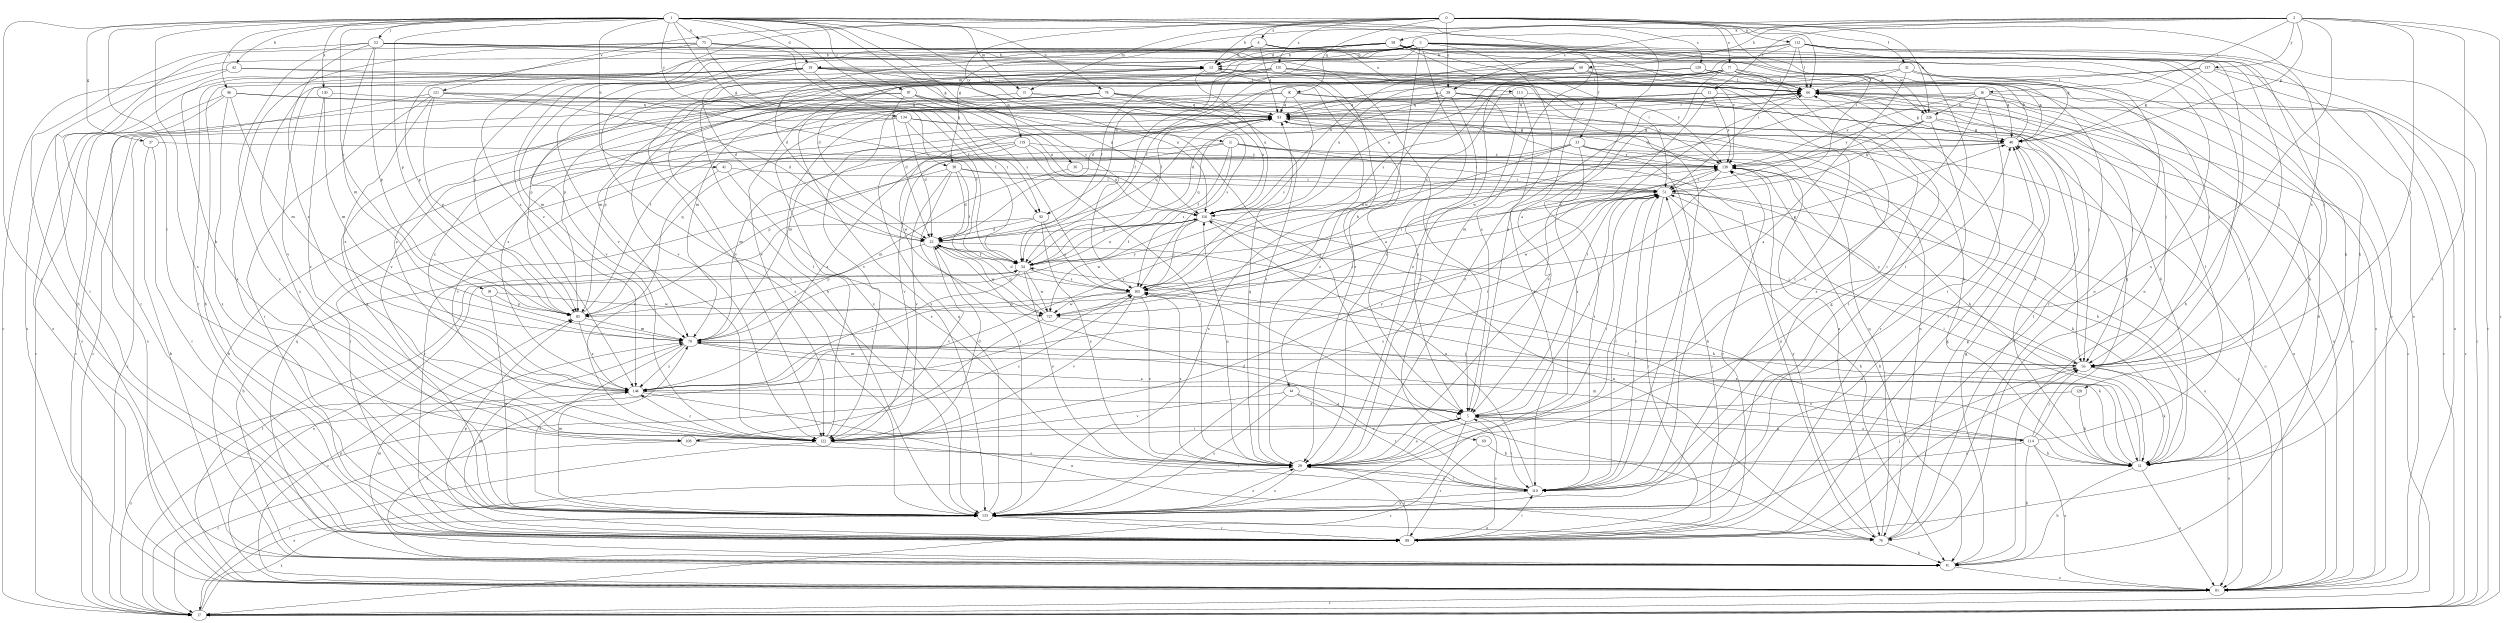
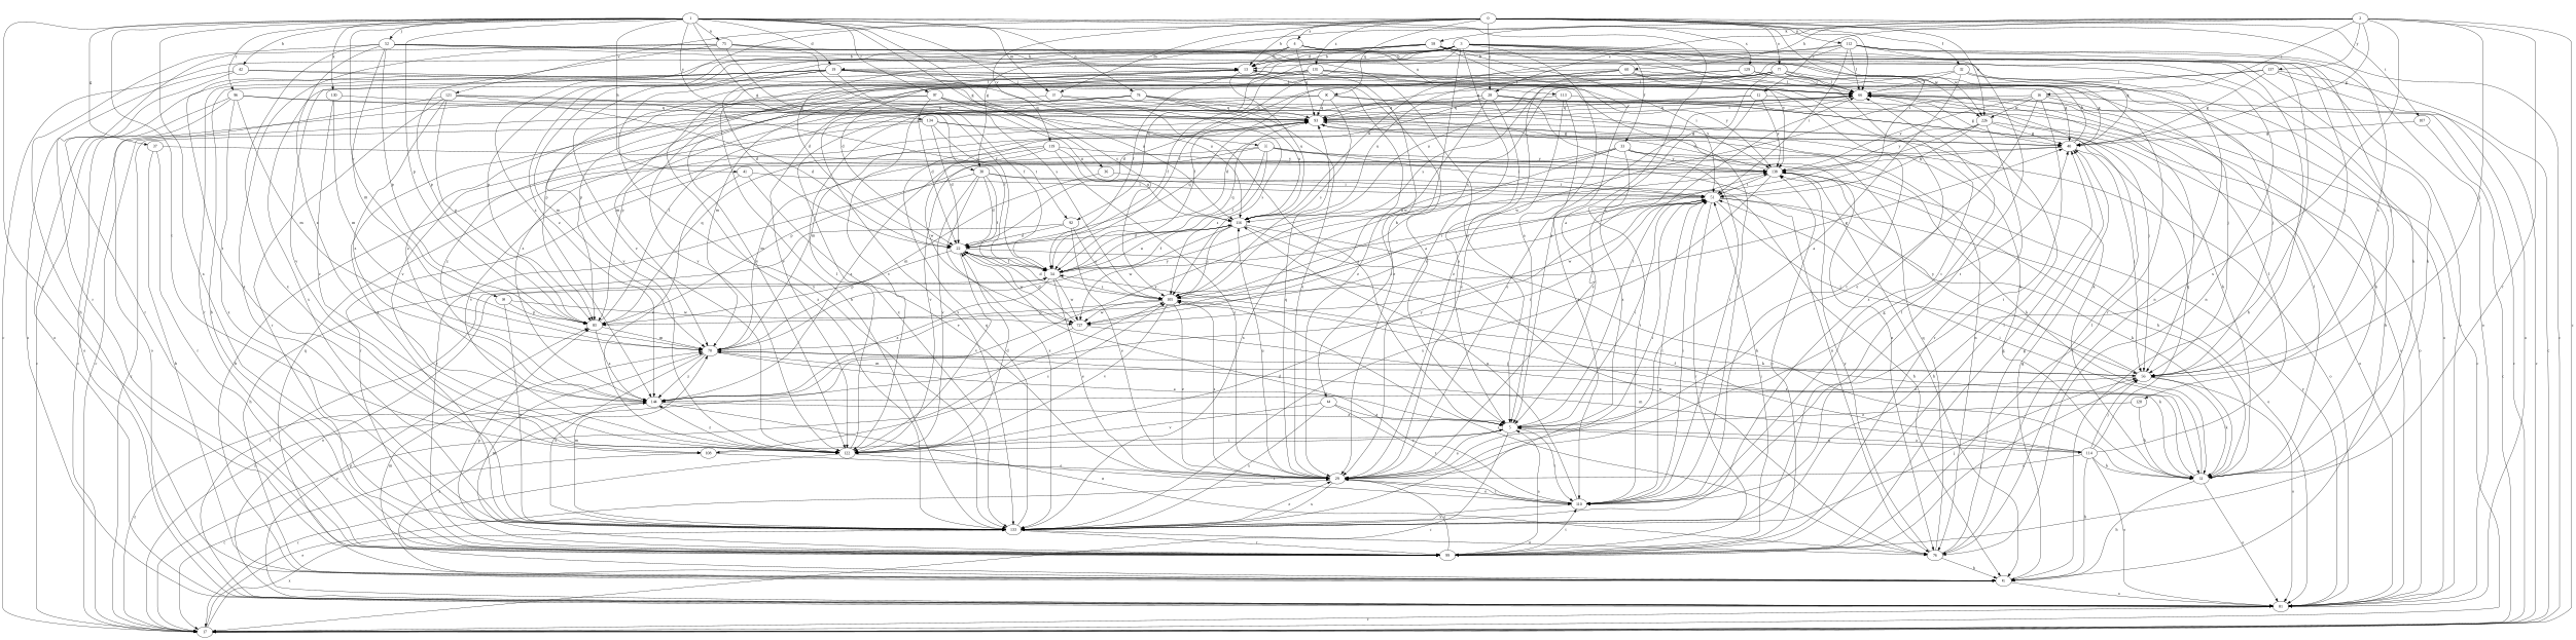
  strict digraph {
    fontname="Liberation Serif"
    node [fontname="Liberation Serif"]
    edge [fontname="Liberation Serif"]
    0
    4
    n3 [label=13]
    28
    32
    51
    66
    67
    77
    90
+   107
    112
    119
    121
    n15 [label=226]
    128
    139
    144
    108
    22
    76
    93
    113
    5
    133
    122
    116
    56
    81
    110
    n31 [label=727]
    45
    70
    99
    61
    17
    40
    29
    105
    n40 [label=83]
    138
    34
    1
    19
    36
    37
    38
    41
    42
    52
    55
-   69
    74
    75
    92
    96
    97
    98
    129
    130
    134
    114
    2
    12
    16
    58
    60
    137
    3
    33
    44
    0 -> 4 [label=a]
    0 -> n3 [label=b]
    0 -> 28 [label=e]
    0 -> 32 [label=f]
    0 -> 51 [label=i]
    0 -> 66 [label=l]
    0 -> 67 [label=m]
    0 -> 77 [label=o]
    0 -> 90 [label=q]
+   0 -> 107 [label=t]
    0 -> 112 [label=u]
    0 -> 119 [label=v]
    0 -> 121 [label=v]
    0 -> n15 [label=w]
    0 -> 128 [label=x]
    0 -> 139 [label=z]
    0 -> 144 [label=z]
    4 -> n3 [label=b]
    4 -> n15 [label=w]
-   4 -> 108 [label=k]
+   4 -> 108 [label=t]
    4 -> 22 [label=d]
    4 -> 76 [label=n]
    4 -> 93 [label=q]
    4 -> 113 [label=u]
    n3 -> 66 [label=l]
    n3 -> 5 [label=a]
    n3 -> 133 [label=x]
    n3 -> 122 [label=v]
    n3 -> 116 [label=u]
    28 -> 22 [label=d]
    28 -> 93 [label=q]
    28 -> 5 [label=a]
    28 -> 133 [label=x]
    28 -> 56 [label=j]
    28 -> 81 [label=o]
    28 -> 110 [label=t]
    28 -> n31 [label=w]
    32 -> 66 [label=l]
    32 -> 5 [label=a]
    32 -> 81 [label=o]
    32 -> 45 [label=h]
    32 -> 70 [label=m]
    51 -> 116 [label=u]
    51 -> 56 [label=j]
    51 -> 81 [label=o]
    51 -> 110 [label=t]
    51 -> n31 [label=w]
    51 -> 99 [label=r]
    51 -> 61 [label=k]
    66 -> 93 [label=q]
    66 -> 56 [label=j]
    66 -> 17 [label=c]
    66 -> 40 [label=g]
    66 -> 29 [label=e]
    67 -> 144 [label=z]
    67 -> 93 [label=q]
    67 -> 105 [label=s]
    77 -> 66 [label=l]
    77 -> 22 [label=d]
    77 -> 133 [label=x]
    77 -> 122 [label=v]
    77 -> 56 [label=j]
    77 -> 99 [label=r]
    77 -> 40 [label=g]
    77 -> 105 [label=s]
    77 -> n40 [label=p]
    90 -> 93 [label=q]
    90 -> 133 [label=x]
    90 -> 61 [label=k]
    90 -> 105 [label=s]
    90 -> n40 [label=p]
    90 -> 138 [label=y]
+   107 -> 17 [label=c]
+   107 -> 40 [label=g]
    112 -> n3 [label=b]
    112 -> 51 [label=i]
    112 -> 66 [label=l]
    112 -> 116 [label=u]
    112 -> 56 [label=j]
    112 -> 81 [label=o]
    112 -> 110 [label=t]
    112 -> 17 [label=c]
    112 -> 105 [label=s]
    119 -> 122 [label=v]
    119 -> 116 [label=u]
    119 -> n31 [label=w]
    119 -> 45 [label=h]
    119 -> 29 [label=e]
    119 -> 138 [label=y]
    121 -> 144 [label=z]
    121 -> 22 [label=d]
    121 -> 93 [label=q]
    121 -> 81 [label=o]
    121 -> 99 [label=r]
    121 -> n40 [label=p]
    121 -> 34 [label=f]
    n15 -> 51 [label=i]
    n15 -> 81 [label=o]
    n15 -> 99 [label=r]
    n15 -> 40 [label=g]
    n15 -> 105 [label=s]
    n15 -> 138 [label=y]
    128 -> 5 [label=a]
    128 -> 61 [label=k]
    139 -> 66 [label=l]
    139 -> 122 [label=v]
    139 -> 110 [label=t]
    139 -> 70 [label=m]
    139 -> 29 [label=e]
    139 -> n40 [label=p]
    139 -> 138 [label=y]
    139 -> 34 [label=f]
    144 -> 51 [label=i]
    144 -> 76 [label=n]
    144 -> 5 [label=a]
    144 -> 138 [label=y]
    108 -> 17 [label=c]
    108 -> 29 [label=e]
    108 -> 105 [label=s]
    22 -> 93 [label=q]
    22 -> 122 [label=v]
    22 -> n31 [label=w]
    22 -> 61 [label=k]
    22 -> n40 [label=p]
    22 -> 34 [label=f]
    76 -> 66 [label=l]
    76 -> 93 [label=q]
    76 -> 45 [label=h]
    76 -> 40 [label=g]
    76 -> 105 [label=s]
    76 -> 138 [label=y]
    93 -> 66 [label=l]
    93 -> 76 [label=n]
    93 -> 70 [label=m]
    93 -> 40 [label=g]
    113 -> 93 [label=q]
    113 -> 81 [label=o]
    113 -> 110 [label=t]
    113 -> 29 [label=e]
    5 -> 51 [label=i]
    5 -> 66 [label=l]
    5 -> 108 [label=t]
    5 -> 122 [label=v]
    5 -> 110 [label=t]
    5 -> 17 [label=c]
    5 -> 114 [label=u]
    133 -> n3 [label=b]
    133 -> 66 [label=l]
    133 -> 76 [label=n]
    133 -> 93 [label=q]
    133 -> 56 [label=j]
    133 -> 70 [label=m]
    133 -> 99 [label=r]
    133 -> 29 [label=e]
    122 -> 66 [label=l]
    122 -> 144 [label=z]
    122 -> 22 [label=d]
    122 -> 110 [label=t]
    122 -> 17 [label=c]
    122 -> 138 [label=y]
    116 -> 22 [label=d]
    116 -> 76 [label=n]
    116 -> n31 [label=w]
    116 -> 61 [label=k]
    116 -> 105 [label=s]
    116 -> 34 [label=f]
    56 -> 144 [label=z]
    56 -> 81 [label=o]
    56 -> 70 [label=m]
    56 -> 61 [label=k]
    56 -> 138 [label=y]
    81 -> 17 [label=c]
    81 -> n40 [label=p]
    81 -> 138 [label=y]
    81 -> 34 [label=f]
    110 -> 51 [label=i]
    110 -> 22 [label=d]
    110 -> 133 [label=x]
    110 -> 116 [label=u]
    110 -> 29 [label=e]
    n31 -> 22 [label=d]
    n31 -> 61 [label=k]
    n31 -> 17 [label=c]
    45 -> 144 [label=z]
    45 -> 93 [label=q]
    45 -> 81 [label=o]
    45 -> 70 [label=m]
    45 -> 40 [label=g]
    70 -> 51 [label=i]
    70 -> 144 [label=z]
    70 -> 5 [label=a]
    70 -> 133 [label=x]
    70 -> 56 [label=j]
    70 -> 138 [label=y]
    99 -> n3 [label=b]
    99 -> 51 [label=i]
    99 -> 66 [label=l]
    99 -> 5 [label=a]
    99 -> 56 [label=j]
    99 -> 110 [label=t]
    99 -> 70 [label=m]
    99 -> 40 [label=g]
    99 -> 29 [label=e]
    99 -> n40 [label=p]
    99 -> 138 [label=y]
    61 -> 51 [label=i]
    61 -> 66 [label=l]
    61 -> 81 [label=o]
    61 -> 45 [label=h]
    61 -> 105 [label=s]
    17 -> 144 [label=z]
    17 -> 133 [label=x]
    17 -> 29 [label=e]
    17 -> 105 [label=s]
    40 -> n3 [label=b]
    40 -> 56 [label=j]
    40 -> n40 [label=p]
    40 -> 138 [label=y]
    29 -> 51 [label=i]
    29 -> 93 [label=q]
    29 -> 5 [label=a]
    29 -> 133 [label=x]
    29 -> 116 [label=u]
    29 -> 110 [label=t]
    29 -> 40 [label=g]
    29 -> 105 [label=s]
    105 -> 22 [label=d]
    105 -> 122 [label=v]
    105 -> n31 [label=w]
    105 -> 40 [label=g]
    105 -> 29 [label=e]
    105 -> n40 [label=p]
    n40 -> 66 [label=l]
    n40 -> 144 [label=z]
    n40 -> 93 [label=q]
    n40 -> 70 [label=m]
    138 -> 51 [label=i]
    138 -> 93 [label=q]
    138 -> 133 [label=x]
    138 -> 45 [label=h]
    138 -> 61 [label=k]
    34 -> 51 [label=i]
    34 -> 144 [label=z]
    34 -> 93 [label=q]
    34 -> 116 [label=u]
    34 -> 81 [label=o]
    34 -> n31 [label=w]
    34 -> 29 [label=e]
    34 -> 105 [label=s]
    1 -> 67 [label=m]
    1 -> 108 [label=t]
    1 -> 5 [label=a]
    1 -> 133 [label=x]
    1 -> 99 [label=r]
    1 -> 105 [label=s]
    1 -> n40 [label=p]
    1 -> 19 [label=d]
    1 -> 36 [label=g]
    1 -> 37 [label=g]
    1 -> 38 [label=g]
    1 -> 41 [label=h]
    1 -> 42 [label=h]
    1 -> 52 [label=j]
    1 -> 55 [label=j]
-   1 -> 69 [label=m]
    1 -> 74 [label=n]
    1 -> 75 [label=n]
-   1 -> 92 [label=q]
    1 -> 96 [label=r]
    1 -> 97 [label=r]
    1 -> 98 [label=r]
    1 -> 129 [label=x]
    1 -> 130 [label=x]
    1 -> 134 [label=y]
    19 -> 66 [label=l]
    19 -> 22 [label=d]
    19 -> 122 [label=v]
    19 -> 116 [label=u]
    19 -> 81 [label=o]
    19 -> 70 [label=m]
    19 -> 99 [label=r]
    19 -> 40 [label=g]
    19 -> 29 [label=e]
    19 -> 34 [label=f]
    36 -> 51 [label=i]
    36 -> 70 [label=m]
    37 -> 45 [label=h]
    37 -> 99 [label=r]
    37 -> 138 [label=y]
    38 -> 51 [label=i]
    38 -> 22 [label=d]
    38 -> 133 [label=x]
    38 -> 122 [label=v]
    38 -> 45 [label=h]
    38 -> 99 [label=r]
    38 -> 34 [label=f]
    41 -> 51 [label=i]
    41 -> 122 [label=v]
    41 -> 29 [label=e]
-   42 -> 66 [label=m]
+   42 -> 66 [label=l]
    42 -> 116 [label=u]
    42 -> 81 [label=o]
    42 -> 99 [label=r]
    52 -> n3 [label=b]
    52 -> 144 [label=z]
    52 -> 5 [label=a]
    52 -> 133 [label=x]
    52 -> 45 [label=h]
    52 -> 70 [label=m]
    52 -> 61 [label=k]
    52 -> 40 [label=g]
    52 -> n40 [label=p]
    55 -> 51 [label=i]
    55 -> 76 [label=n]
    55 -> 70 [label=m]
    55 -> 99 [label=r]
    55 -> 105 [label=s]
    55 -> 138 [label=y]
    55 -> 34 [label=f]
-   69 -> 99 [label=r]
-   69 -> 61 [label=k]
    74 -> 93 [label=q]
    74 -> 133 [label=x]
    74 -> 122 [label=v]
    74 -> 116 [label=u]
    74 -> 61 [label=k]
    74 -> 17 [label=c]
    74 -> 29 [label=e]
    75 -> n3 [label=b]
    75 -> 76 [label=n]
    75 -> 133 [label=x]
    75 -> 99 [label=r]
    75 -> 105 [label=s]
    75 -> n40 [label=p]
    75 -> 34 [label=f]
    92 -> 22 [label=d]
    92 -> 45 [label=h]
    92 -> 29 [label=e]
    92 -> 105 [label=s]
    96 -> 93 [label=q]
    96 -> 133 [label=x]
    96 -> 81 [label=o]
    96 -> 70 [label=m]
    96 -> 61 [label=k]
    96 -> 17 [label=c]
    97 -> 144 [label=z]
    97 -> 22 [label=d]
    97 -> 93 [label=q]
    97 -> 5 [label=a]
    97 -> 116 [label=u]
    97 -> 17 [label=c]
    98 -> 133 [label=x]
    98 -> n31 [label=w]
    98 -> n40 [label=p]
    129 -> 66 [label=l]
    129 -> 133 [label=x]
    129 -> 116 [label=u]
    129 -> 56 [label=j]
    130 -> 93 [label=q]
    130 -> 122 [label=v]
    130 -> 70 [label=m]
    134 -> 144 [label=z]
    134 -> 22 [label=d]
    134 -> 76 [label=n]
    134 -> 17 [label=c]
    134 -> 40 [label=g]
    134 -> 92 [label=t]
    114 -> 66 [label=l]
    114 -> 93 [label=q]
    114 -> 5 [label=a]
    114 -> 56 [label=j]
    114 -> 81 [label=o]
    114 -> 45 [label=h]
    114 -> 70 [label=m]
    114 -> 61 [label=k]
    114 -> 29 [label=e]
    114 -> 34 [label=f]
    2 -> 28 [label=e]
    2 -> 133 [label=x]
    2 -> 56 [label=j]
    2 -> 99 [label=r]
    2 -> 17 [label=c]
    2 -> 40 [label=g]
    2 -> 38 [label=g]
    2 -> 12 [label=c]
    2 -> 16 [label=c]
    2 -> 58 [label=k]
    2 -> 60 [label=k]
    2 -> 137 [label=y]
    12 -> 93 [label=q]
    12 -> 122 [label=v]
    12 -> 17 [label=c]
    12 -> 29 [label=e]
    12 -> 138 [label=y]
    16 -> n15 [label=w]
    16 -> 110 [label=t]
    16 -> n31 [label=w]
    16 -> 61 [label=k]
    16 -> 17 [label=c]
    16 -> 29 [label=e]
    16 -> 138 [label=y]
    58 -> n3 [label=b]
    58 -> 51 [label=i]
    58 -> 144 [label=z]
    58 -> 5 [label=a]
    58 -> 122 [label=v]
    58 -> 56 [label=j]
    58 -> 110 [label=t]
    58 -> 61 [label=k]
    58 -> n40 [label=p]
    58 -> 34 [label=f]
    60 -> 66 [label=l]
    60 -> 133 [label=x]
    60 -> 122 [label=v]
    60 -> 116 [label=u]
    60 -> 110 [label=t]
    60 -> 29 [label=e]
    60 -> 34 [label=f]
    137 -> 66 [label=l]
    137 -> 93 [label=q]
    137 -> 81 [label=o]
    137 -> 17 [label=c]
    137 -> 40 [label=g]
    3 -> n3 [label=b]
    3 -> n15 [label=w]
    3 -> 22 [label=d]
    3 -> 5 [label=a]
    3 -> 133 [label=x]
    3 -> 56 [label=j]
    3 -> 81 [label=o]
    3 -> 45 [label=h]
    3 -> 17 [label=c]
    3 -> 29 [label=e]
    3 -> 138 [label=y]
    3 -> 34 [label=f]
    3 -> 19 [label=d]
    3 -> 92 [label=q]
    3 -> 33 [label=f]
    3 -> 44 [label=h]
    33 -> 144 [label=z]
    33 -> 133 [label=x]
    33 -> 122 [label=v]
    33 -> 81 [label=o]
    33 -> 110 [label=t]
    33 -> 61 [label=k]
    33 -> 138 [label=y]
    44 -> 5 [label=a]
    44 -> 133 [label=x]
    44 -> 122 [label=v]
    44 -> 110 [label=t]
  }
